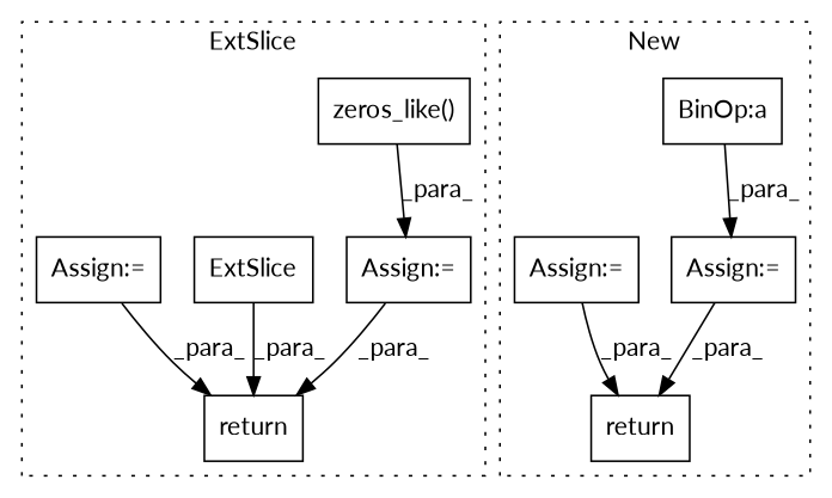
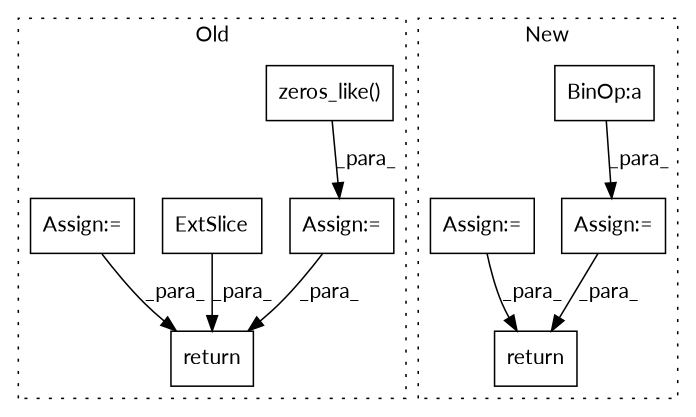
  digraph {
    fontname=Lato
    node [a=68 l=3 shape=box fontname=Lato]
    edge [fontname=Lato]
    n1 [a=75 l="17,1" label="zeros_like()" s="1535,1553"]
    n2 [label="Assign:=" s=1532]
    n3 [a=93 l=7 label=return s=1918]
    n4 [a=85 l=1 label=ExtSlice s=1826]
    n5 [label="Assign:=" s=1833]
    n6 [a=93 l=7 label=return s=1416]
    n7 [a=82 l=18 label="BinOp:a" s=1229]
    n8 [label="Assign:=" s=1225]
    n9 [label="Assign:=" s=1385]
    subgraph cluster_1 {
-     label=ExtSlice
+     label=Old
      style=dotted
      n1
      n2
      n3
      n4
      n5
    }
    subgraph cluster_2 {
      label=New
      style=dotted
      n6
      n7
      n8
      n9
    }
    n1 -> n2 [label=_para_]
    n2 -> n3 [label=_para_]
    n4 -> n3 [label=_para_]
    n5 -> n3 [label=_para_]
    n7 -> n8 [label=_para_]
    n8 -> n6 [label=_para_]
    n9 -> n6 [label=_para_]
  }
